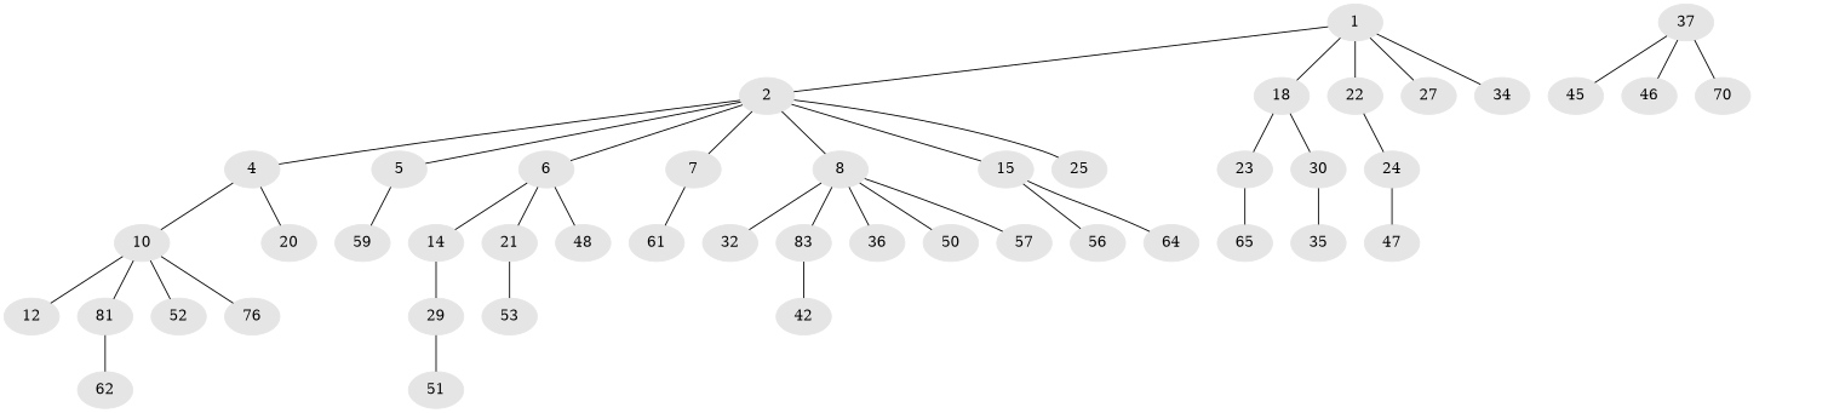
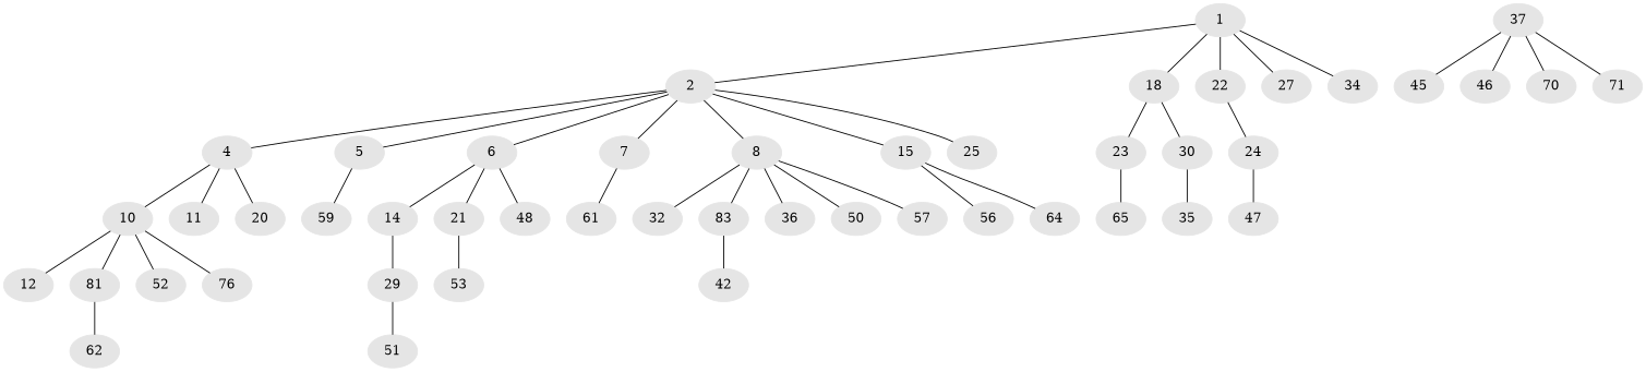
  graph {
    fontname="DejaVu Serif"
    node [color=gray90 fontname="DejaVu Serif" style=filled]
    edge [fontname="DejaVu Serif"]
    1 [super="+17"]
    2 [super="+3"]
    18
    22
    27 [super="+58"]
    34 [super="+40"]
    4 [super="+9"]
    5 [super="+55"]
    6 [super="+26"]
    7 [super="+16"]
    8 [super="+13"]
    15 [super="+19"]
    25
    23 [super="+63"]
    30 [super="+74"]
    24 [super="+67"]
    10 [super="+49"]
+   11
    20
    59
    14
    21 [super="+43"]
    48 [super="+72"]
    61 [super="+69"]
    32 [super="+66"]
    n26 [label=83 super="+41"]
    36
    50
    57
    56 [super="+75"]
    64
    12 [super="+60"]
    n33 [label=81 super="+38"]
    52
    76
    29 [super="+44"]
    53
    42 [super="+68"]
    62
    51
    65
    35
    47 [super="+54"]
    37 [super="+39"]
    45
    46
    70
+   71 [super="+73"]
    1 -- 2
    1 -- 18
    1 -- 22
    1 -- 27
    1 -- 34
    2 -- 4
    2 -- 5
    2 -- 6
    2 -- 7
    2 -- 8
    2 -- 15
    2 -- 25
    18 -- 23
    18 -- 30
    22 -- 24
    4 -- 10
+   4 -- 11
    4 -- 20
    5 -- 59
    6 -- 14
    6 -- 21
    6 -- 48
    7 -- 61
    8 -- 32
    8 -- n26
    8 -- 36
    8 -- 50
    8 -- 57
    15 -- 56
    15 -- 64
    23 -- 65
    30 -- 35
    24 -- 47
    10 -- 12
    10 -- n33
    10 -- 52
    10 -- 76
    14 -- 29
    21 -- 53
    n26 -- 42
    n33 -- 62
    29 -- 51
    37 -- 45
    37 -- 46
    37 -- 70
+   37 -- 71
  }
